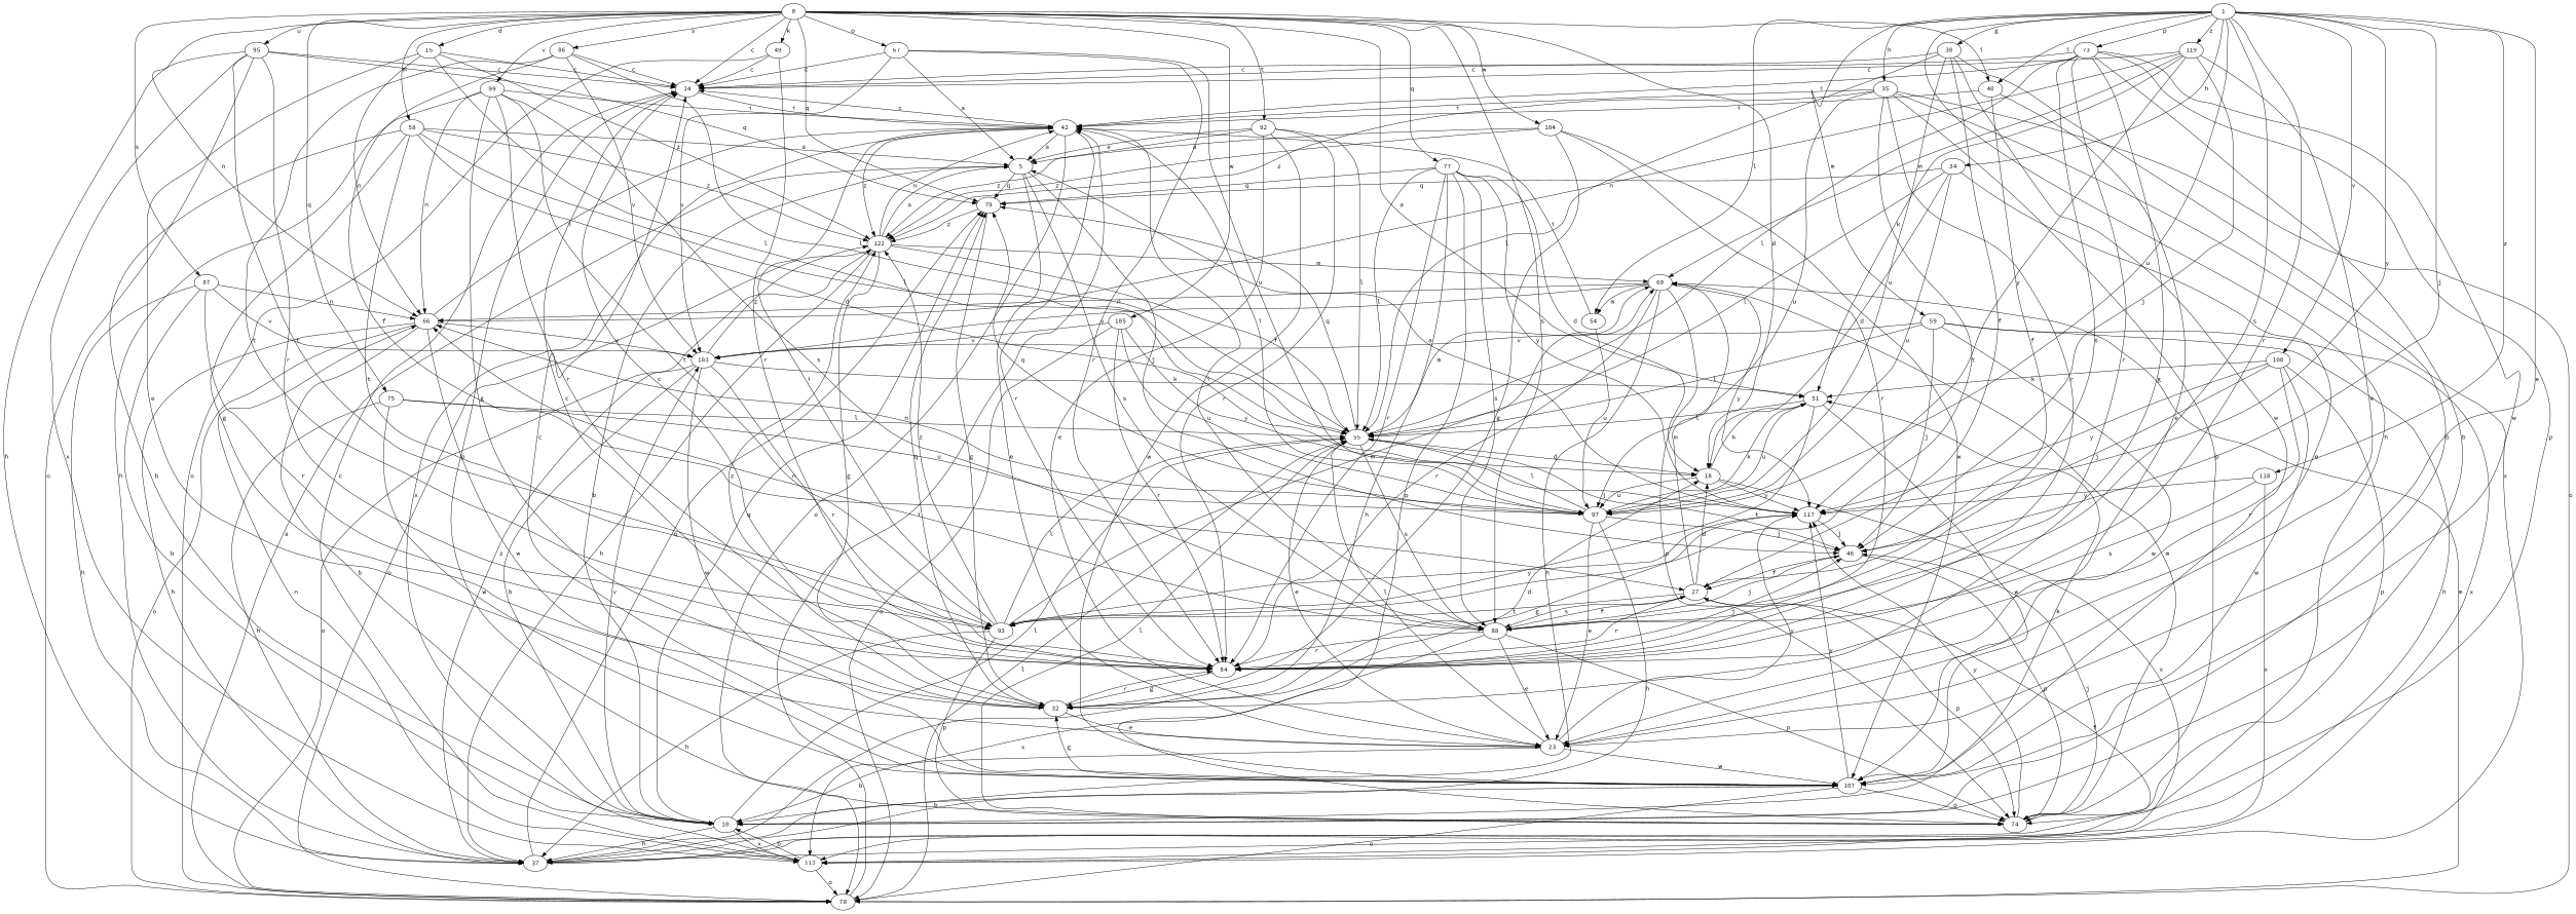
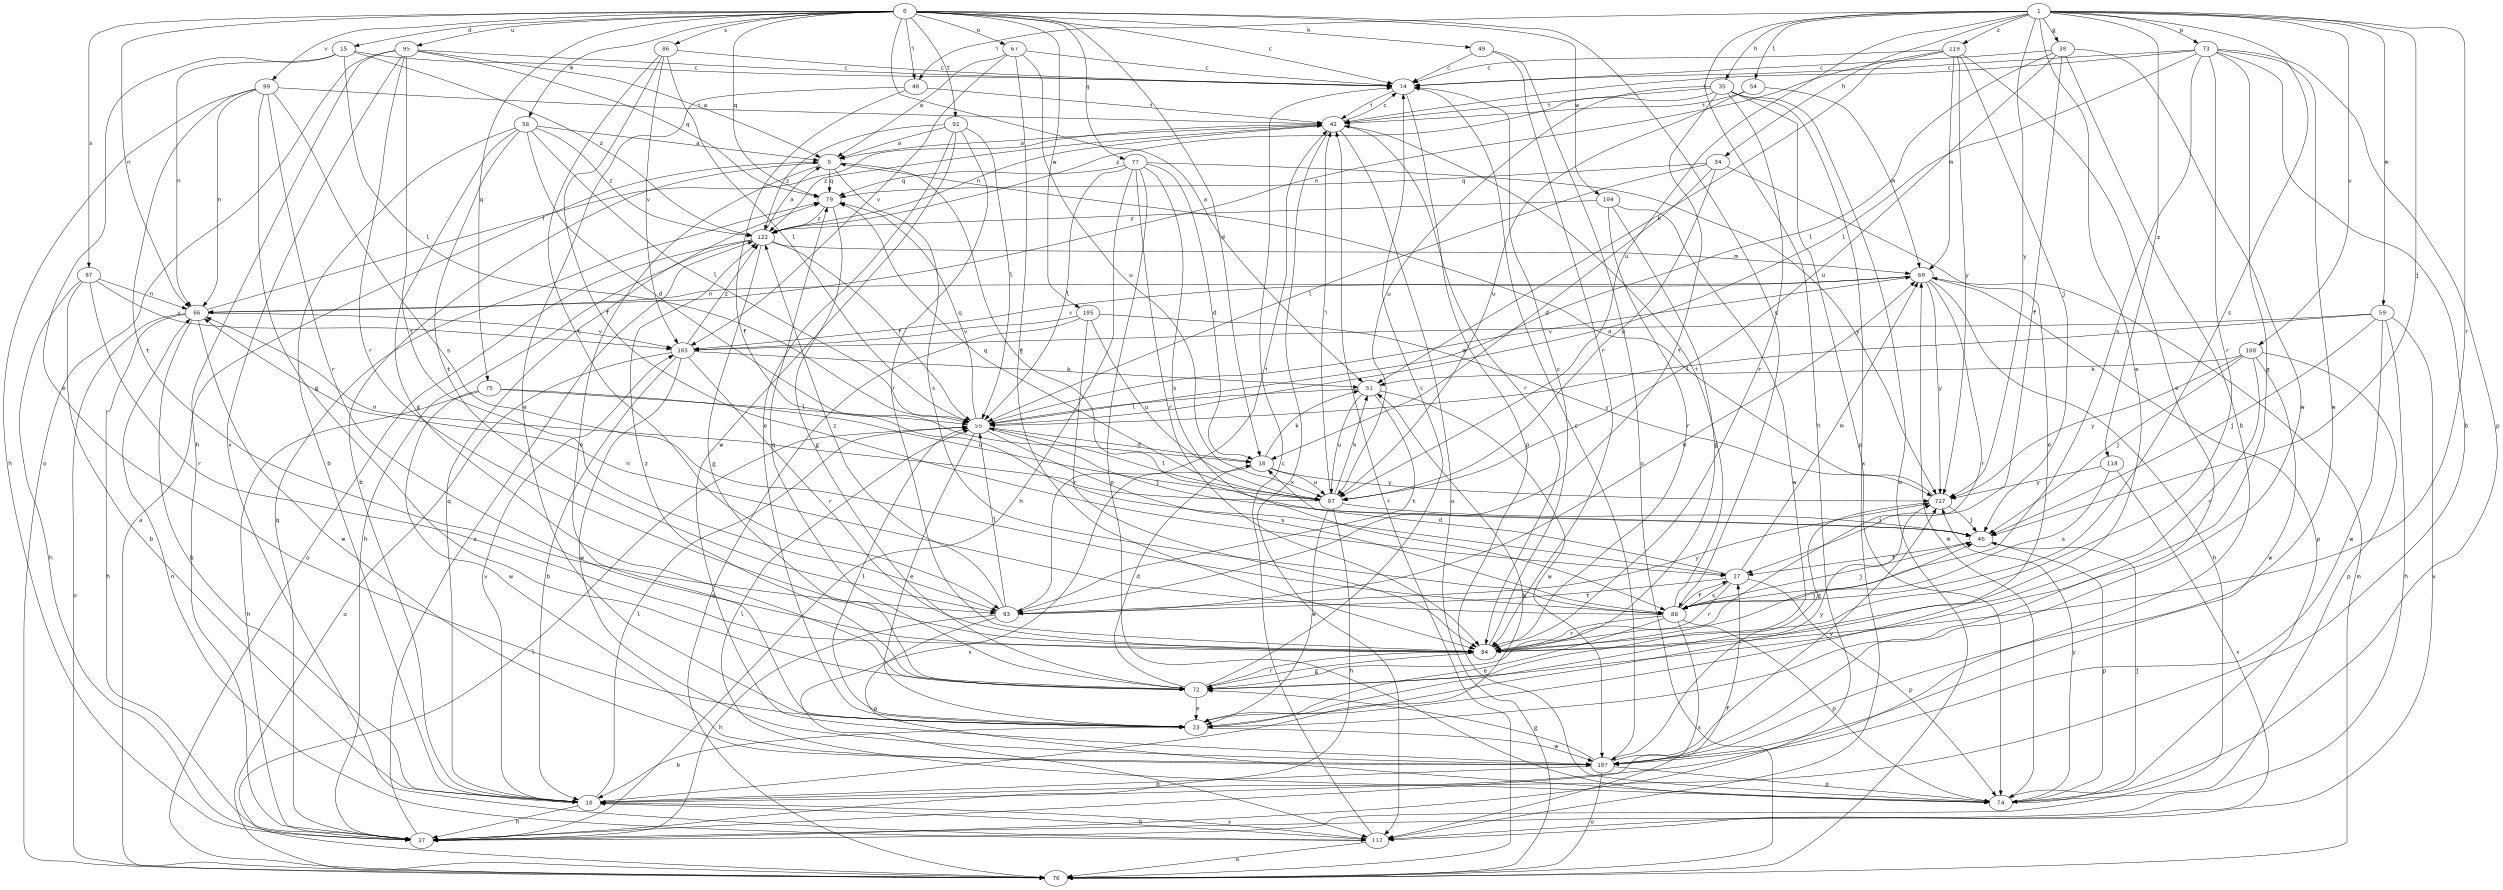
  strict digraph {
    fontname="Source Code Pro"
    node [fontname="Source Code Pro"]
    edge [fontname="Source Code Pro"]
    0
    14
    15
    18
    40
    49
    51
    58
    66
    67
    75
    77
    79
    86
    87
    88
    92
    95
    99
    104
    105
    42
    74
    23
    55
    122
    112
    97
-   117
+   117 [label=717]
    27
    84
    70
    107
    93
    5
    10
-   32
+   32 [label=72]
    37
    103
    46
    1
    30
    34
    35
    54
    59
    73
    100
    118
    119
    60
    0 -> 14 [label=c]
    0 -> 15 [label=d]
    0 -> 18 [label=d]
    0 -> 40 [label=i]
    0 -> 49 [label=k]
    0 -> 51 [label=a]
    0 -> 58 [label=m]
    0 -> 66 [label=n]
    0 -> 67 [label=o]
    0 -> 75 [label=q]
    0 -> 77 [label=q]
    0 -> 79 [label=q]
    0 -> 86 [label=s]
    0 -> 87 [label=s]
    0 -> 88 [label=s]
    0 -> 92 [label=t]
    0 -> 95 [label=u]
    0 -> 99 [label=v]
    0 -> 104 [label=w]
    0 -> 105 [label=w]
    14 -> 42 [label=i]
    14 -> 74 [label=p]
    15 -> 14 [label=c]
    15 -> 66 [label=n]
    15 -> 23 [label=e]
    15 -> 55 [label=l]
    15 -> 122 [label=z]
    18 -> 51 [label=k]
    18 -> 112 [label=x]
    18 -> 97 [label=u]
    18 -> 117 [label=y]
    40 -> 42 [label=i]
    40 -> 23 [label=e]
    40 -> 27 [label=f]
    49 -> 14 [label=c]
    49 -> 84 [label=r]
    49 -> 70 [label=o]
    51 -> 55 [label=l]
    51 -> 97 [label=u]
    51 -> 107 [label=w]
    51 -> 93 [label=t]
    58 -> 18 [label=d]
    58 -> 55 [label=l]
    58 -> 122 [label=z]
    58 -> 93 [label=t]
    58 -> 5 [label=a]
    58 -> 10 [label=b]
    58 -> 32 [label=g]
    66 -> 42 [label=i]
    66 -> 70 [label=o]
    66 -> 107 [label=w]
    66 -> 10 [label=b]
    66 -> 37 [label=h]
    66 -> 103 [label=v]
    67 -> 14 [label=c]
    67 -> 97 [label=u]
    67 -> 84 [label=r]
    67 -> 5 [label=a]
    67 -> 103 [label=v]
    75 -> 55 [label=l]
    75 -> 97 [label=u]
    75 -> 107 [label=w]
    75 -> 37 [label=h]
    77 -> 18 [label=d]
    77 -> 79 [label=q]
    77 -> 88 [label=s]
    77 -> 74 [label=p]
    77 -> 55 [label=l]
    77 -> 117 [label=y]
    77 -> 84 [label=r]
    77 -> 37 [label=h]
    79 -> 122 [label=z]
    79 -> 32 [label=g]
    86 -> 14 [label=c]
    86 -> 55 [label=l]
    86 -> 27 [label=f]
    86 -> 93 [label=t]
    86 -> 103 [label=v]
    87 -> 66 [label=n]
    87 -> 84 [label=r]
    87 -> 10 [label=b]
    87 -> 37 [label=h]
    87 -> 103 [label=v]
    88 -> 66 [label=n]
    88 -> 42 [label=i]
    88 -> 74 [label=p]
    88 -> 23 [label=e]
    88 -> 112 [label=x]
    88 -> 27 [label=f]
    88 -> 84 [label=r]
    88 -> 46 [label=j]
    92 -> 23 [label=e]
    92 -> 55 [label=l]
    92 -> 122 [label=z]
    92 -> 84 [label=r]
    92 -> 107 [label=w]
    92 -> 5 [label=a]
    95 -> 14 [label=c]
    95 -> 79 [label=q]
    95 -> 112 [label=x]
    95 -> 84 [label=r]
    95 -> 70 [label=o]
    95 -> 93 [label=t]
    95 -> 37 [label=h]
    99 -> 66 [label=n]
    99 -> 88 [label=s]
    99 -> 42 [label=i]
    99 -> 84 [label=r]
    99 -> 93 [label=t]
    99 -> 32 [label=g]
    99 -> 37 [label=h]
    104 -> 122 [label=z]
    104 -> 84 [label=r]
    104 -> 107 [label=w]
-   104 -> 5 [label=a]
+   95 -> 5 [label=a]
    104 -> 32 [label=g]
    105 -> 97 [label=u]
    105 -> 117 [label=y]
    105 -> 84 [label=r]
    105 -> 70 [label=o]
    105 -> 103 [label=v]
    42 -> 14 [label=c]
    42 -> 122 [label=z]
    42 -> 112 [label=x]
    42 -> 84 [label=r]
    42 -> 70 [label=o]
    42 -> 5 [label=a]
    74 -> 55 [label=l]
    74 -> 117 [label=y]
    74 -> 46 [label=j]
    74 -> 60 [label=m]
    23 -> 55 [label=l]
    23 -> 117 [label=y]
    23 -> 107 [label=w]
    23 -> 10 [label=b]
    55 -> 18 [label=d]
    55 -> 79 [label=q]
    55 -> 88 [label=s]
    55 -> 23 [label=e]
    55 -> 46 [label=j]
    55 -> 60 [label=m]
    122 -> 42 [label=n]
    122 -> 55 [label=f]
    122 -> 70 [label=o]
    122 -> 5 [label=a]
    122 -> 32 [label=g]
    122 -> 37 [label=h]
    122 -> 60 [label=m]
    112 -> 14 [label=c]
    112 -> 66 [label=n]
    112 -> 70 [label=o]
    112 -> 10 [label=b]
    97 -> 51 [label=k]
    97 -> 66 [label=n]
    97 -> 79 [label=q]
    97 -> 42 [label=i]
    97 -> 23 [label=e]
    97 -> 55 [label=l]
    97 -> 37 [label=h]
    97 -> 46 [label=j]
    117 -> 5 [label=a]
    117 -> 32 [label=g]
    117 -> 46 [label=j]
    27 -> 18 [label=d]
    27 -> 88 [label=s]
    27 -> 74 [label=p]
    27 -> 84 [label=r]
    27 -> 93 [label=t]
    27 -> 60 [label=m]
    84 -> 14 [label=c]
    84 -> 32 [label=g]
    84 -> 46 [label=j]
    70 -> 42 [label=i]
    70 -> 55 [label=l]
    70 -> 5 [label=a]
    70 -> 60 [label=m]
    107 -> 14 [label=c]
    107 -> 74 [label=p]
    107 -> 117 [label=y]
    107 -> 70 [label=o]
    107 -> 10 [label=b]
    107 -> 32 [label=g]
    93 -> 42 [label=i]
    93 -> 74 [label=p]
    93 -> 55 [label=l]
    93 -> 122 [label=z]
    93 -> 117 [label=y]
    93 -> 37 [label=h]
    93 -> 60 [label=m]
    5 -> 79 [label=q]
    5 -> 88 [label=s]
    5 -> 23 [label=e]
    5 -> 10 [label=b]
    5 -> 46 [label=j]
    10 -> 51 [label=k]
    10 -> 79 [label=q]
    10 -> 55 [label=l]
    10 -> 112 [label=x]
    10 -> 37 [label=h]
    10 -> 103 [label=v]
    32 -> 14 [label=c]
    32 -> 18 [label=d]
    32 -> 79 [label=q]
    32 -> 23 [label=e]
    32 -> 122 [label=z]
    32 -> 84 [label=r]
    37 -> 79 [label=q]
    37 -> 122 [label=z]
    37 -> 27 [label=f]
    103 -> 51 [label=k]
    103 -> 122 [label=z]
    103 -> 84 [label=r]
    103 -> 70 [label=o]
    103 -> 107 [label=w]
    103 -> 10 [label=b]
    46 -> 74 [label=p]
    46 -> 27 [label=f]
    1 -> 40 [label=i]
    1 -> 88 [label=s]
    1 -> 23 [label=e]
    1 -> 97 [label=u]
    1 -> 117 [label=y]
    1 -> 84 [label=r]
    1 -> 37 [label=h]
    1 -> 46 [label=j]
    1 -> 30 [label=g]
    1 -> 34 [label=h]
    1 -> 35 [label=h]
    1 -> 54 [label=l]
    1 -> 59 [label=m]
    1 -> 73 [label=p]
    1 -> 100 [label=v]
    1 -> 118 [label=z]
    1 -> 119 [label=z]
    30 -> 14 [label=c]
    30 -> 55 [label=l]
    30 -> 97 [label=u]
    30 -> 27 [label=f]
    30 -> 107 [label=w]
    30 -> 10 [label=b]
    34 -> 18 [label=d]
    34 -> 79 [label=q]
    34 -> 23 [label=e]
    34 -> 55 [label=l]
    34 -> 97 [label=u]
    35 -> 42 [label=i]
    35 -> 74 [label=p]
    35 -> 122 [label=z]
    35 -> 112 [label=x]
    35 -> 97 [label=u]
    35 -> 84 [label=r]
    35 -> 70 [label=o]
    35 -> 93 [label=t]
    54 -> 42 [label=i]
    54 -> 97 [label=u]
-   60 -> 54 [label=m]
+   54 -> 60 [label=m]
    59 -> 55 [label=l]
    59 -> 112 [label=x]
    59 -> 107 [label=w]
    59 -> 37 [label=h]
    59 -> 103 [label=v]
    59 -> 46 [label=j]
    73 -> 14 [label=c]
    73 -> 88 [label=s]
    73 -> 42 [label=i]
    73 -> 74 [label=p]
    73 -> 55 [label=l]
    73 -> 84 [label=r]
    73 -> 107 [label=w]
    73 -> 10 [label=b]
    73 -> 32 [label=g]
    100 -> 51 [label=k]
    100 -> 74 [label=p]
    100 -> 117 [label=y]
    100 -> 84 [label=r]
    100 -> 107 [label=w]
    100 -> 46 [label=j]
    118 -> 88 [label=s]
    118 -> 112 [label=x]
    118 -> 117 [label=y]
    119 -> 14 [label=c]
    119 -> 51 [label=k]
    119 -> 66 [label=n]
    119 -> 23 [label=e]
    119 -> 117 [label=y]
    119 -> 46 [label=j]
    119 -> 60 [label=m]
    60 -> 66 [label=n]
    60 -> 74 [label=p]
    60 -> 117 [label=y]
    60 -> 84 [label=r]
    60 -> 37 [label=h]
    60 -> 103 [label=v]
  }
